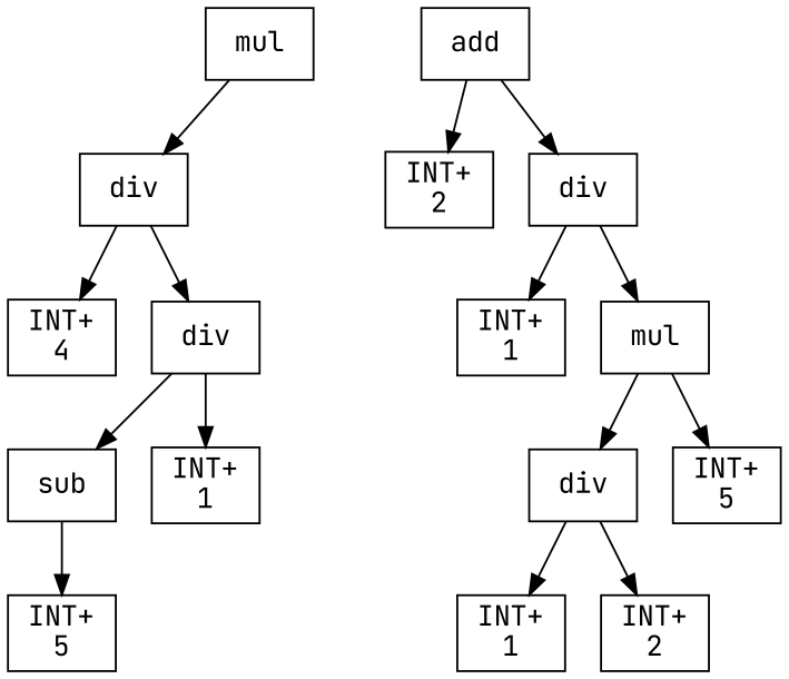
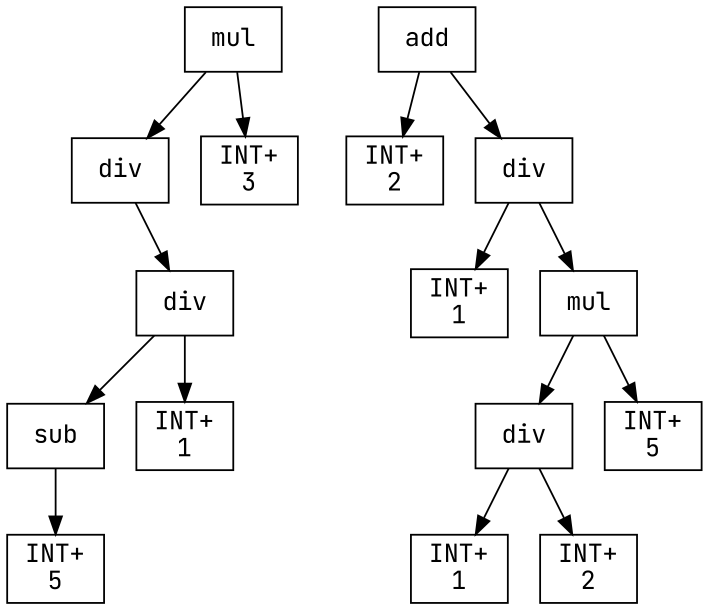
  digraph {
    fontname="JetBrains Mono"
    node [fontname="JetBrains Mono" shape=box]
    edge [fontname="JetBrains Mono"]
    n1 [label=mul]
    n2 [label=div]
-   n4 [label="INT+\n4"]
+   n3 [label="INT+\n3"]
    n5 [label=div]
    n6 [label=sub]
    n7 [label="INT+\n1"]
    n8 [label="INT+\n5"]
    n9 [label=add]
    n10 [label="INT+\n2"]
    n11 [label=div]
    n12 [label="INT+\n1"]
    n13 [label=mul]
    n14 [label=div]
    n15 [label="INT+\n5"]
    n16 [label="INT+\n1"]
    n17 [label="INT+\n2"]
    n1 -> n2
-   n2 -> n4
+   n1 -> n3
    n2 -> n5
    n5 -> n6
    n5 -> n7
    n6 -> n8
    n9 -> n10
    n9 -> n11
    n11 -> n12
    n11 -> n13
    n13 -> n14
    n13 -> n15
    n14 -> n16
    n14 -> n17
  }
